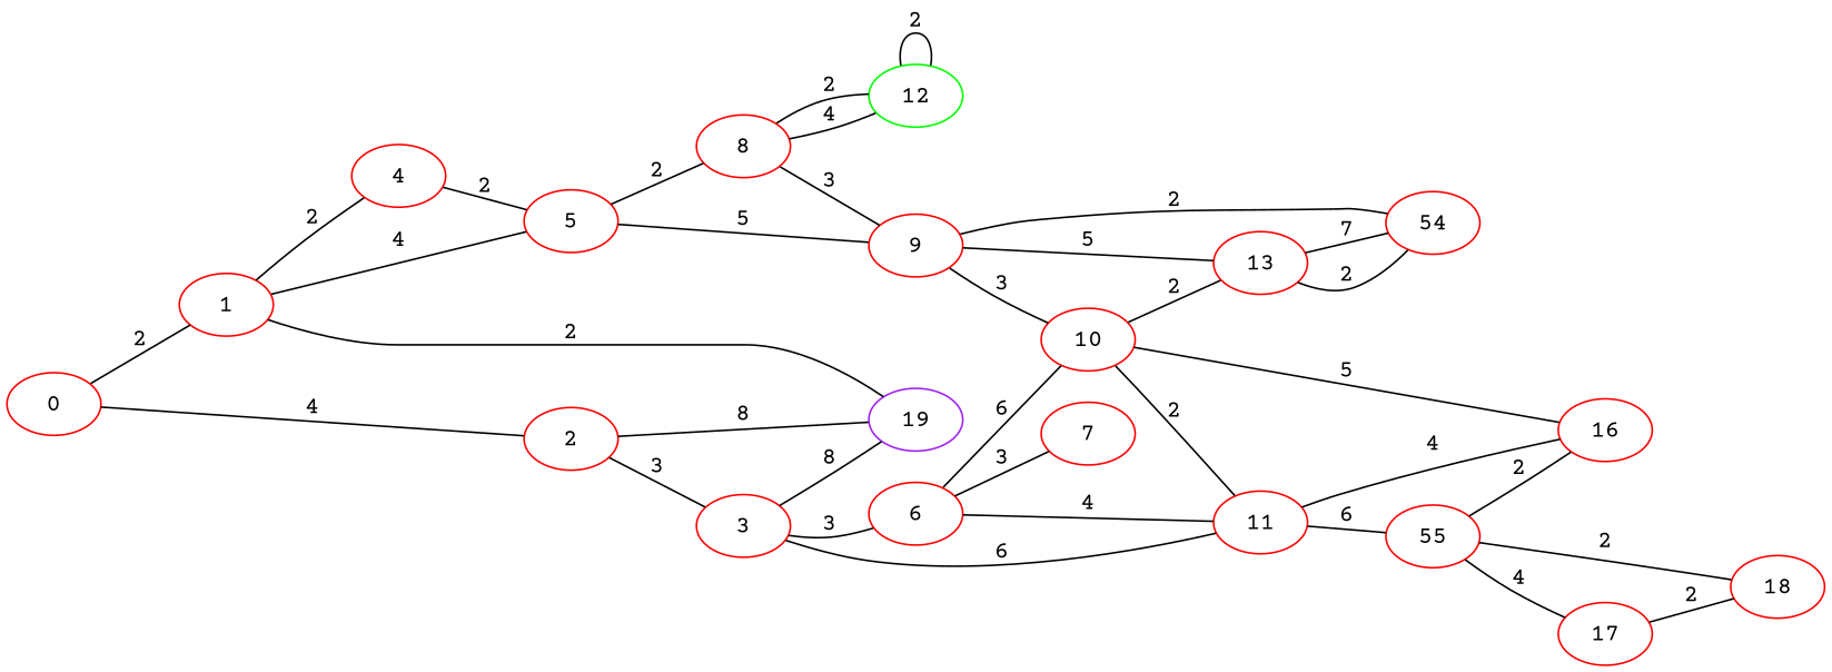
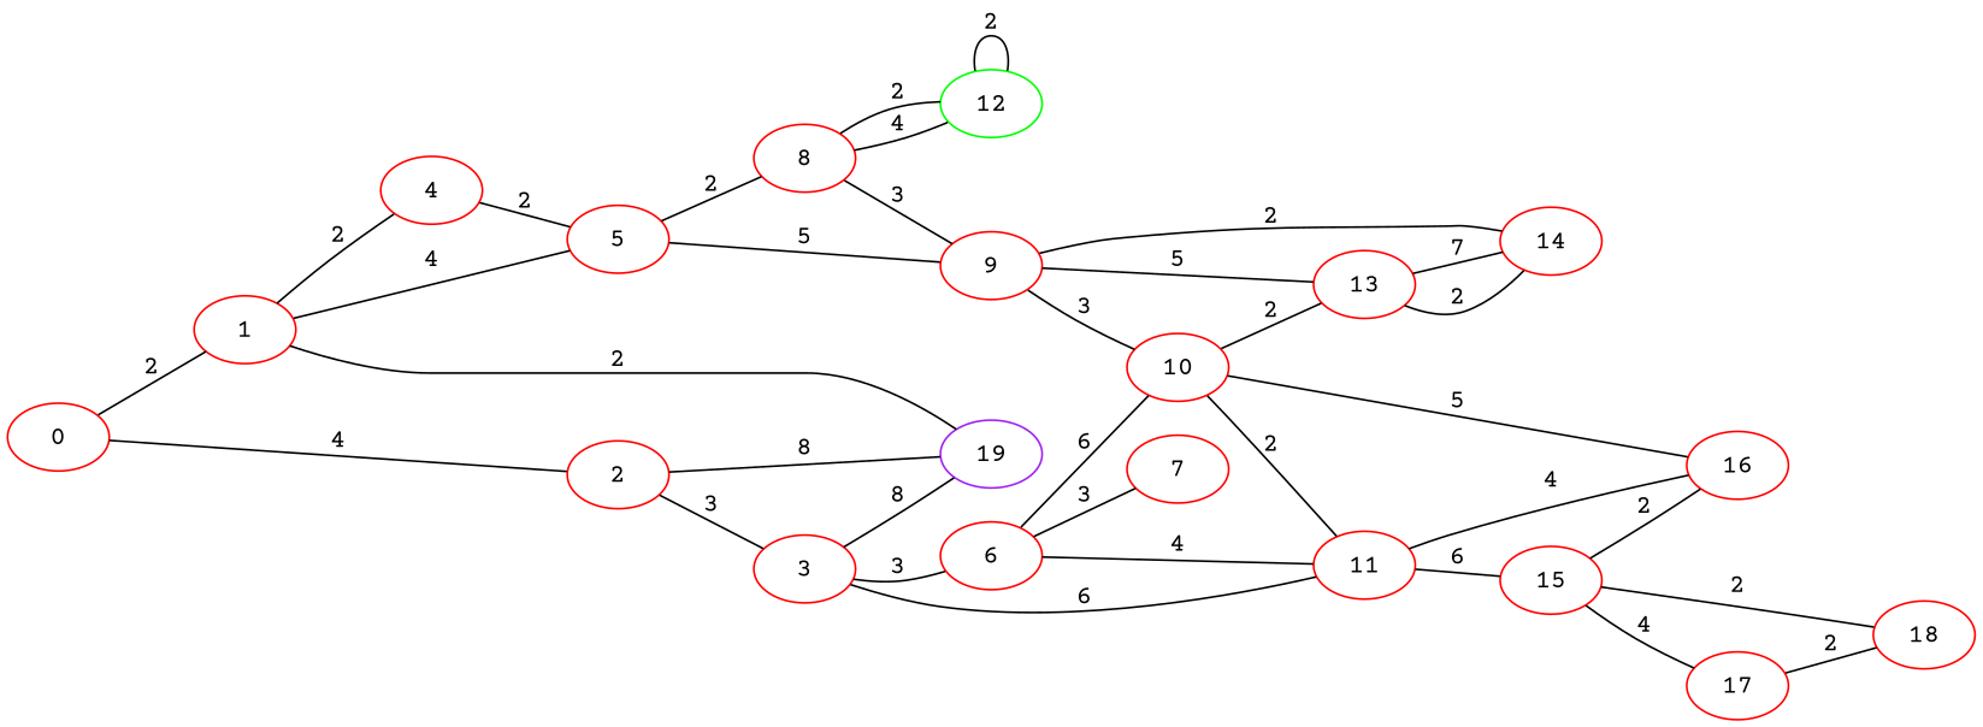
  graph {
    fontname="Courier Prime"
    rankdir=LR
    node [color=red fontname="Courier Prime" weight=1]
    edge [fontname="Courier Prime"]
    0
    1
    2
    4
    5
    19 [color=purple weight=4]
    3
    8
    9
    6
    11
    7
    10
    12 [color=green weight=2]
    13
-   14 [label=54]
+   14
    16
-   15 [label=55]
+   15
    17
    18
    0 -- 1 [label=2]
    0 -- 2 [label=4]
    1 -- 4 [label=2]
    1 -- 5 [label=4]
    1 -- 19 [label=2]
    2 -- 19 [label=8]
    2 -- 3 [label=3]
    4 -- 5 [label=2]
    5 -- 8 [label=2]
    5 -- 9 [label=5]
    3 -- 19 [label=8]
    3 -- 6 [label=3]
    3 -- 11 [label=6]
    8 -- 9 [label=3]
    8 -- 12 [label=4]
    8 -- 12 [label=2]
    9 -- 10 [label=3]
    9 -- 13 [label=5]
    9 -- 14 [label=2]
    6 -- 11 [label=4]
    6 -- 7 [label=3]
    6 -- 10 [label=6]
    11 -- 16 [label=4]
    11 -- 15 [label=6]
    10 -- 11 [label=2]
    10 -- 13 [label=2]
    10 -- 16 [label=5]
    12 -- 12 [label=2]
    13 -- 14 [label=2]
    13 -- 14 [label=7]
    15 -- 16 [label=2]
    15 -- 17 [label=4]
    15 -- 18 [label=2]
    17 -- 18 [label=2]
  }
